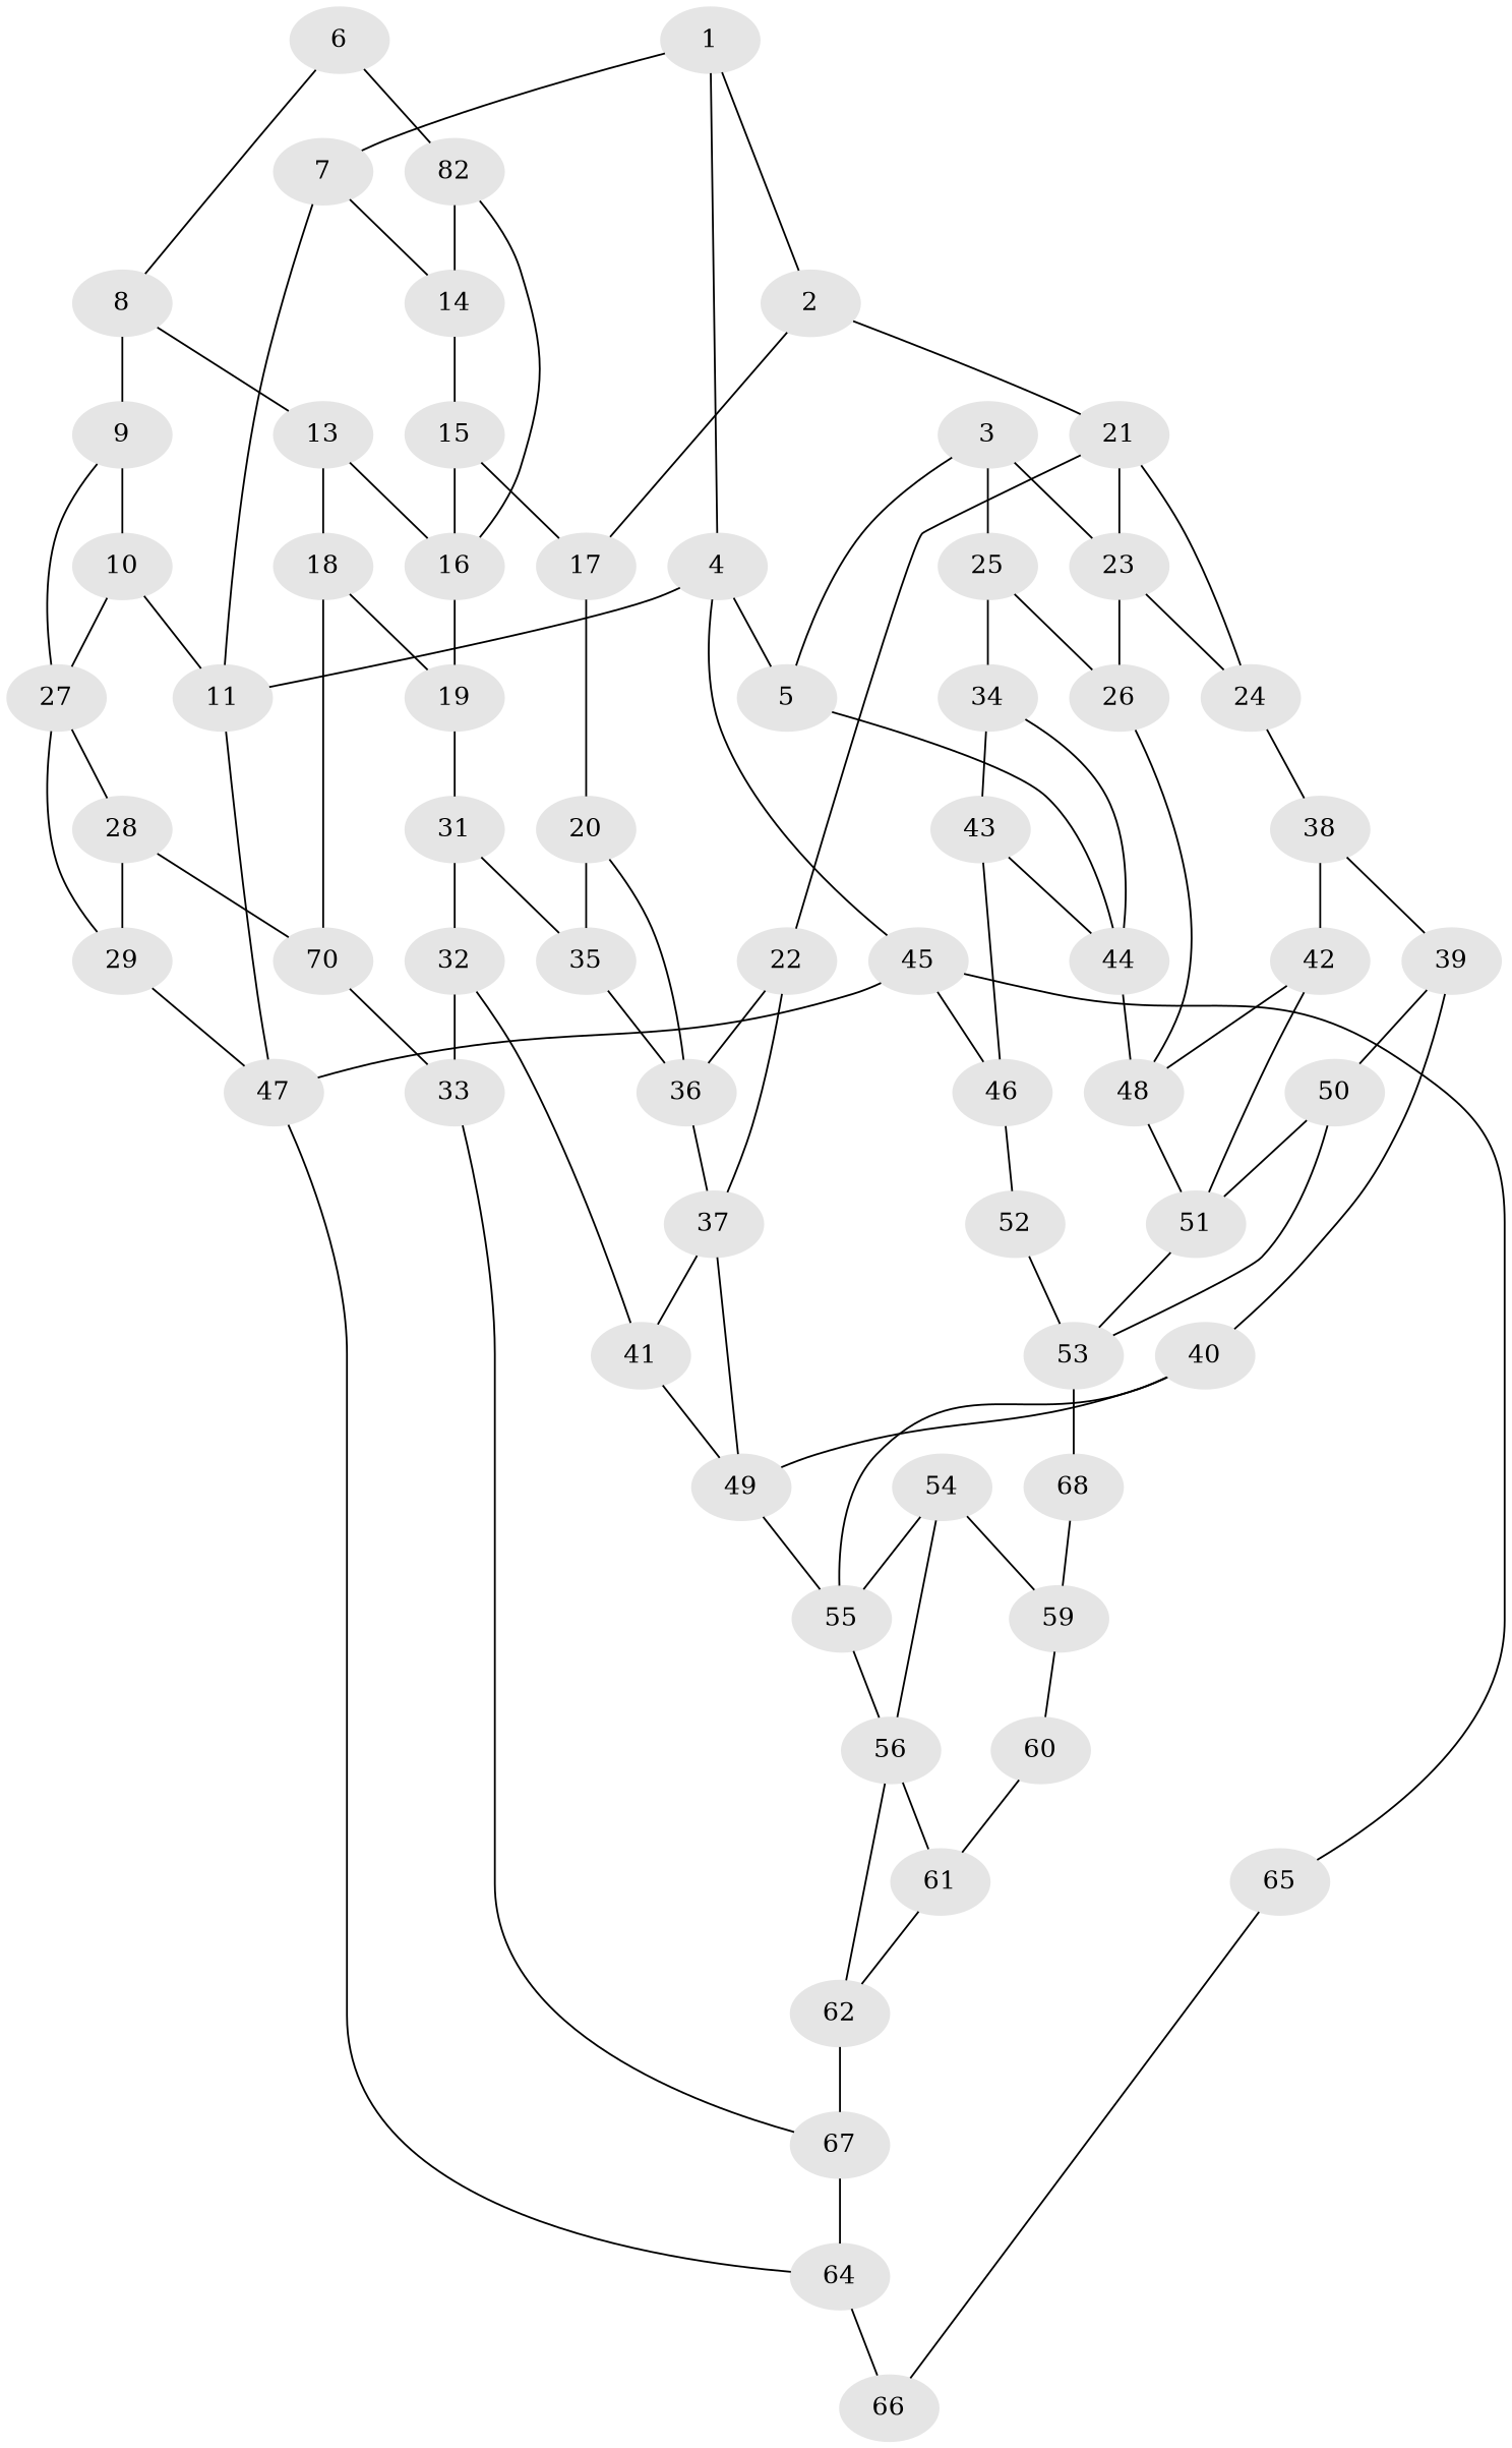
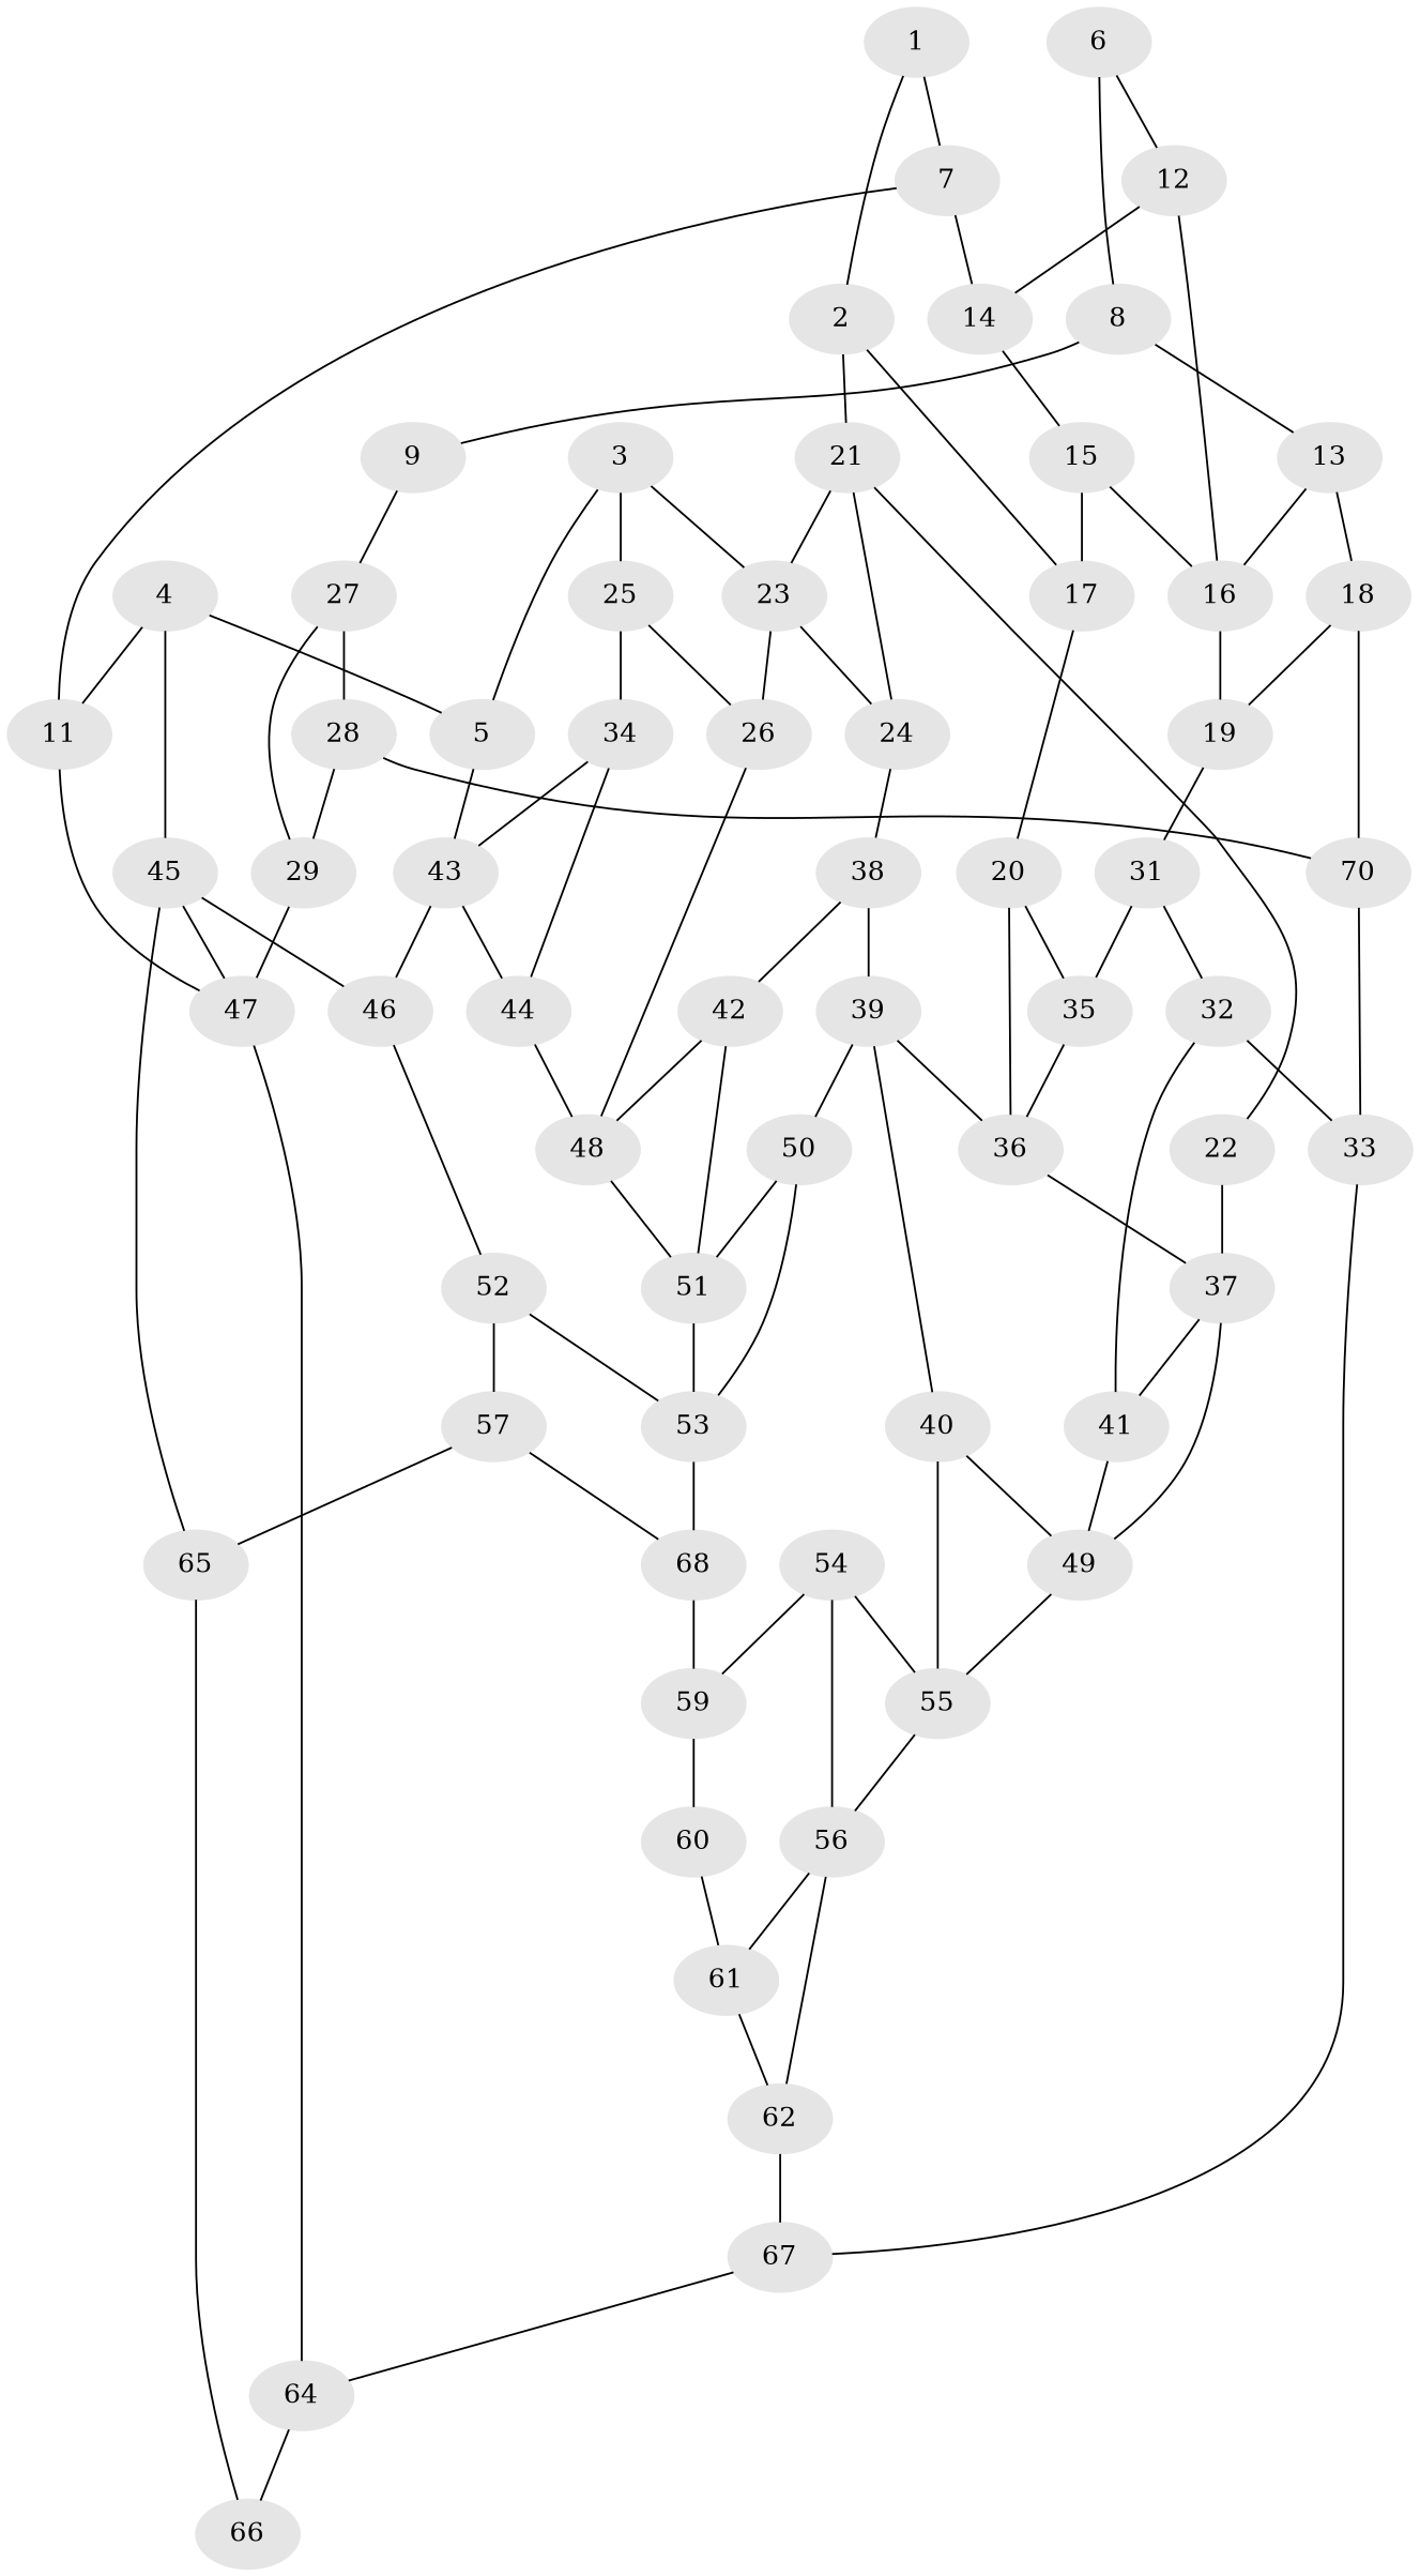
  graph {
    node [color=gray90 style=filled]
    edge [weight=1.0]
    1
    2
    4
    7
    17
    21
    5
    11
    45
    14
    20
    23
    22
    24
    3
    25
    43
    26
    34
    47
    46
    65
    44
    6
    8
-   12 [label=82]
+   12
    9
    13
    16
    15
-   10
    27
    18
    28
    29
    64
    19
    n38 [label=70]
    31
    35
    36
    33
    32
    37
    38
    41
    49
    48
    39
    42
    51
    n52 [label=67]
    55
    40
    50
    53
    56
    52
    66
+   57
    n61 [label=68]
    59
    54
    61
    62
    60
    1 -- 2
-   1 -- 4
    1 -- 7
    2 -- 17
    2 -- 21
    4 -- 5
    4 -- 11
    4 -- 45
    7 -- 11
    7 -- 14
    17 -- 20
    21 -- 23
    21 -- 22
    21 -- 24
-   5 -- 44
+   5 -- 43
    11 -- 47
    45 -- 47
    45 -- 46
    45 -- 65
    14 -- 15
    20 -- 35
    20 -- 36
    23 -- 24
    23 -- 26
-   22 -- 36
+   39 -- 36
    22 -- 37
    24 -- 38
    3 -- 5
    3 -- 23
    3 -- 25
    25 -- 26
    25 -- 34 [weight=2.0]
    43 -- 46
    43 -- 44
    26 -- 48
    34 -- 43
    34 -- 44
    47 -- 64
    46 -- 52
    65 -- 66
    44 -- 48
    6 -- 8
    6 -- 12
    8 -- 9
    8 -- 13
    12 -- 14 [weight=2.0]
    12 -- 16
-   9 -- 10
    9 -- 27
    13 -- 16
    13 -- 18
    16 -- 19
    15 -- 17
    15 -- 16
-   10 -- 11
-   10 -- 27
    27 -- 28
    27 -- 29
    18 -- 19
    18 -- n38
    28 -- 29
    28 -- n38 [weight=2.0]
    29 -- 47
    64 -- 66
    19 -- 31
    n38 -- 33
    31 -- 35 [weight=2.0]
    31 -- 32
    35 -- 36
    36 -- 37
    33 -- n52
    32 -- 33
    32 -- 41
    37 -- 41
    37 -- 49
    38 -- 39
    38 -- 42
    41 -- 49
    49 -- 55
    48 -- 51
    39 -- 40
    39 -- 50
    42 -- 48
    42 -- 51
    51 -- 53
    n52 -- 64
    55 -- 56
    40 -- 49
    40 -- 55
    50 -- 51
    50 -- 53
    53 -- n61
    56 -- 61
    56 -- 62
    52 -- 53
+   52 -- 57
+   57 -- 65
+   57 -- n61
    n61 -- 59 [weight=2.0]
    59 -- 60
    54 -- 55
    54 -- 56
    54 -- 59
    61 -- 62
    62 -- n52 [weight=2.0]
    60 -- 61
  }
